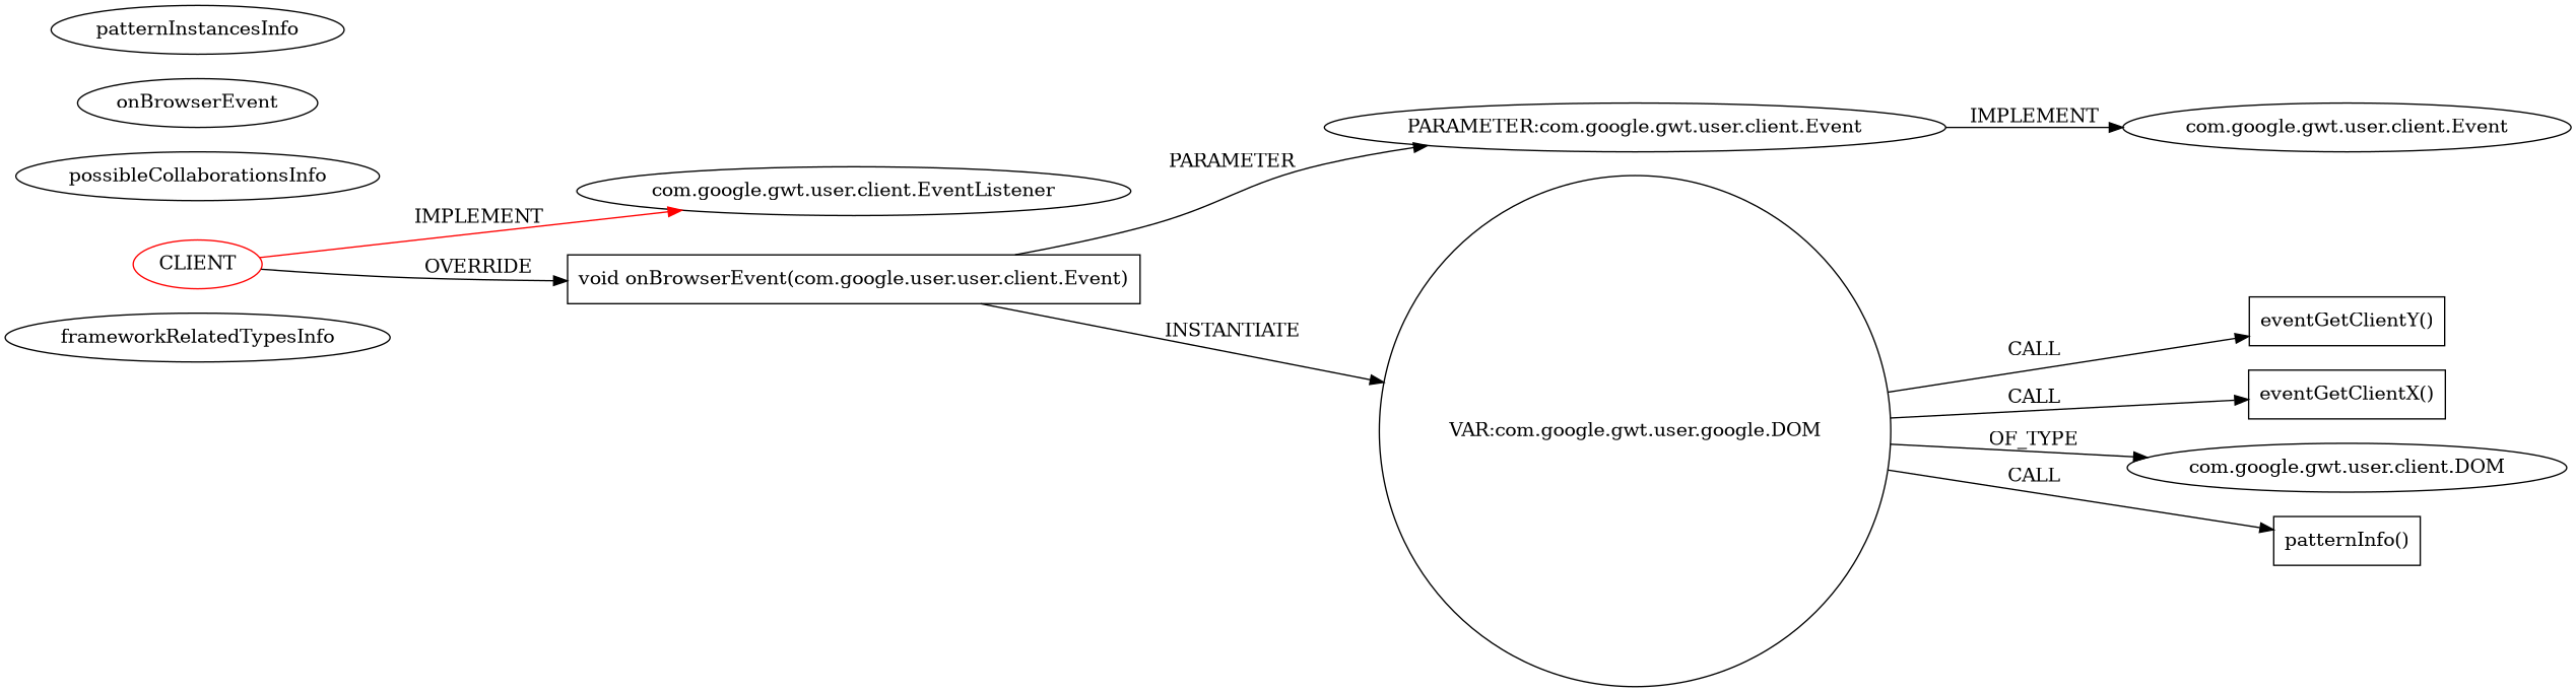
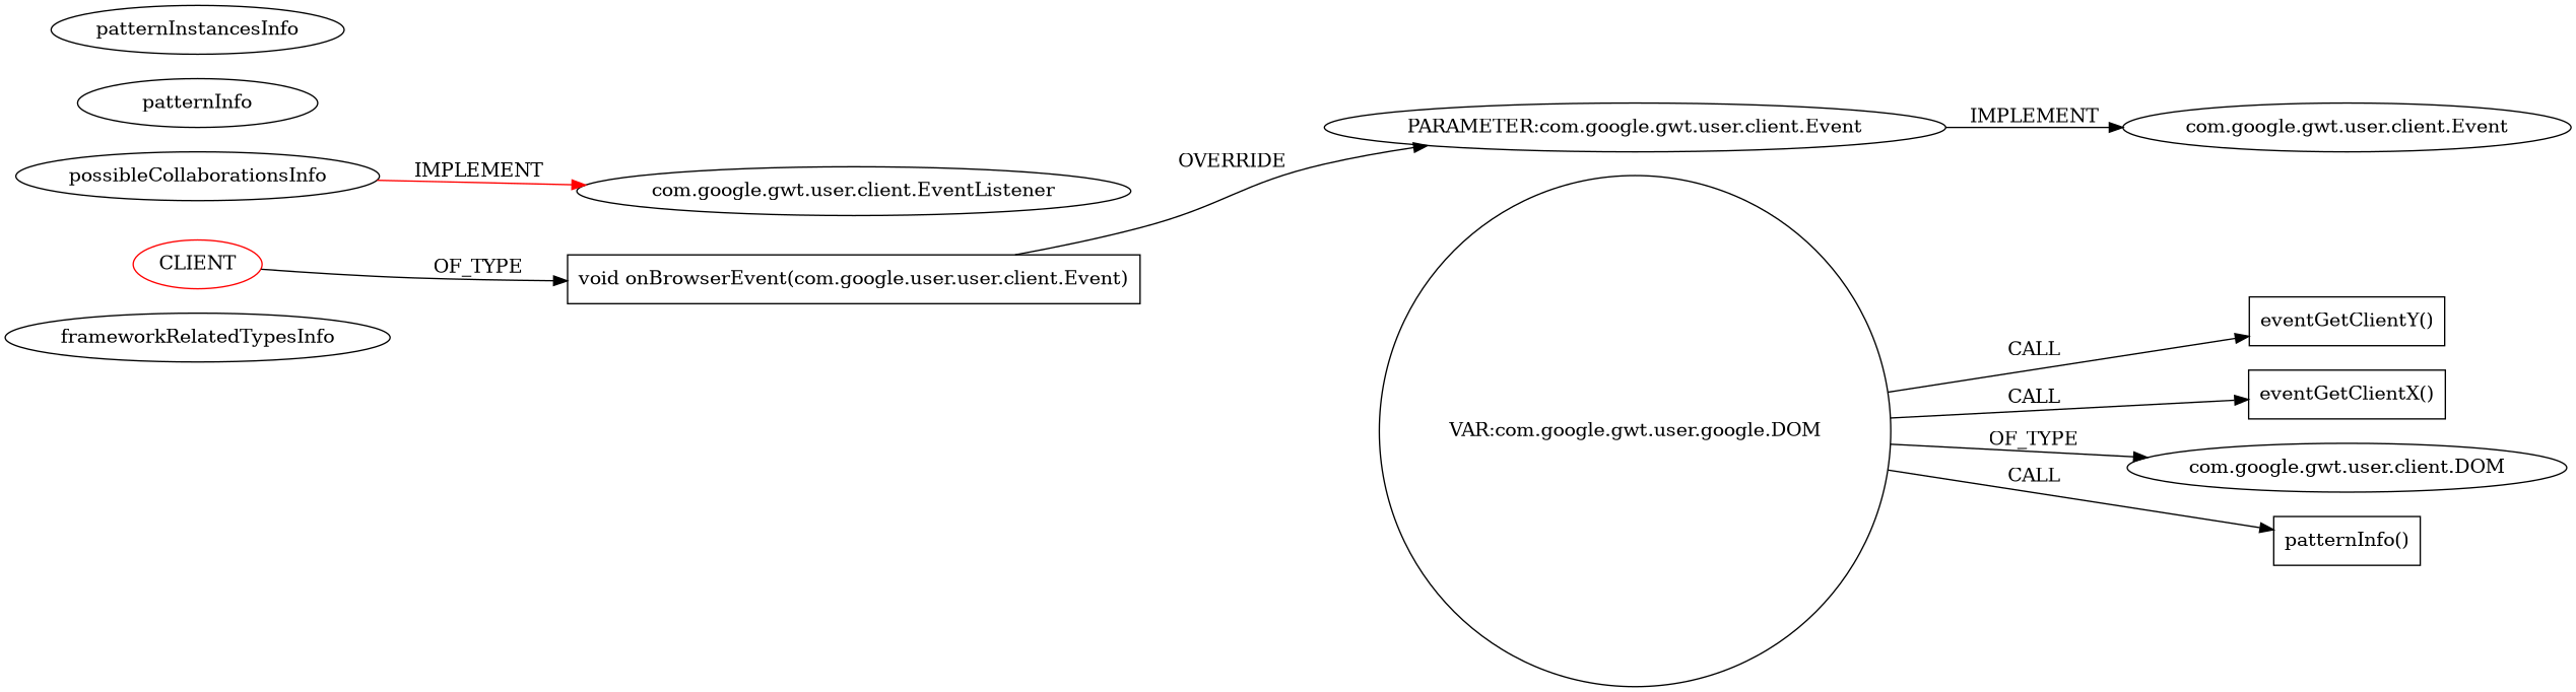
  digraph {
    rankdir=LR
    node [isFrameworkType=false]
    frameworkRelatedTypesInfo [0="com.google.gwt.user.client.ui.MouseListenerAdapter" 1="com.google.gwt.user.client.EventListener" isFrameworkType=""]
    possibleCollaborationsInfo [isFrameworkType=""]
-   patternInfo [frequency=2.0 patternRootClient=0 label=onBrowserEvent isFrameworkType=""]
+   patternInfo [frequency=2.0 patternRootClient=0 isFrameworkType=""]
    patternInstancesInfo [0="hmiguellima-ugat~/hmiguellima-ugat/ugat-master/src/org/ucp/gwt/widgets/TooltipMouseListener.java~TooltipMouseListener~2969" 1="hmiguellima-ugat~/hmiguellima-ugat/ugat-master/src/org/ucp/gwt/widgets/EventsCalendarTable.java~EventsCalendarTable_EventOptionsListener~2959" isFrameworkType=""]
    n5 [label="com.google.gwt.user.client.EventListener" vertexType=FRAMEWORK_INTERFACE_TYPE]
    n6 [color=red label=CLIENT vertexType=ROOT_CLIENT_CLASS_DECLARATION]
    n7 [label="void onBrowserEvent(com.google.user.user.client.Event)" shape=box vertexType=OVERRIDING_METHOD_DECLARATION]
    n8 [label="PARAMETER:com.google.gwt.user.client.Event" vertexType=PARAMETER_DECLARATION]
    n9 [label="VAR:com.google.gwt.user.google.DOM" shape=circle vertexType=VARIABLE_EXPRESION]
    n10 [label="com.google.gwt.user.client.Event" vertexType=FRAMEWORK_CLASS_TYPE]
    n11 [label="eventGetClientY()" shape=box vertexType=INSIDE_CALL]
    n12 [label="eventGetClientX()" shape=box vertexType=INSIDE_CALL]
    n13 [label="com.google.gwt.user.client.DOM" vertexType=FRAMEWORK_CLASS_TYPE]
    n14 [label="patternInfo()" shape=box vertexType=INSIDE_CALL]
-   n6 -> n5 [color=red label=IMPLEMENT]
-   n6 -> n7 [label=OVERRIDE]
-   n7 -> n8 [label=PARAMETER]
-   n7 -> n9 [label=INSTANTIATE]
+   possibleCollaborationsInfo -> n5 [color=red label=IMPLEMENT]
+   n6 -> n7 [label=OF_TYPE]
+   n7 -> n8 [label=OVERRIDE]
    n8 -> n10 [label=IMPLEMENT]
    n9 -> n11 [label=CALL]
    n9 -> n12 [label=CALL]
    n9 -> n13 [label=OF_TYPE]
    n9 -> n14 [label=CALL]
  }
